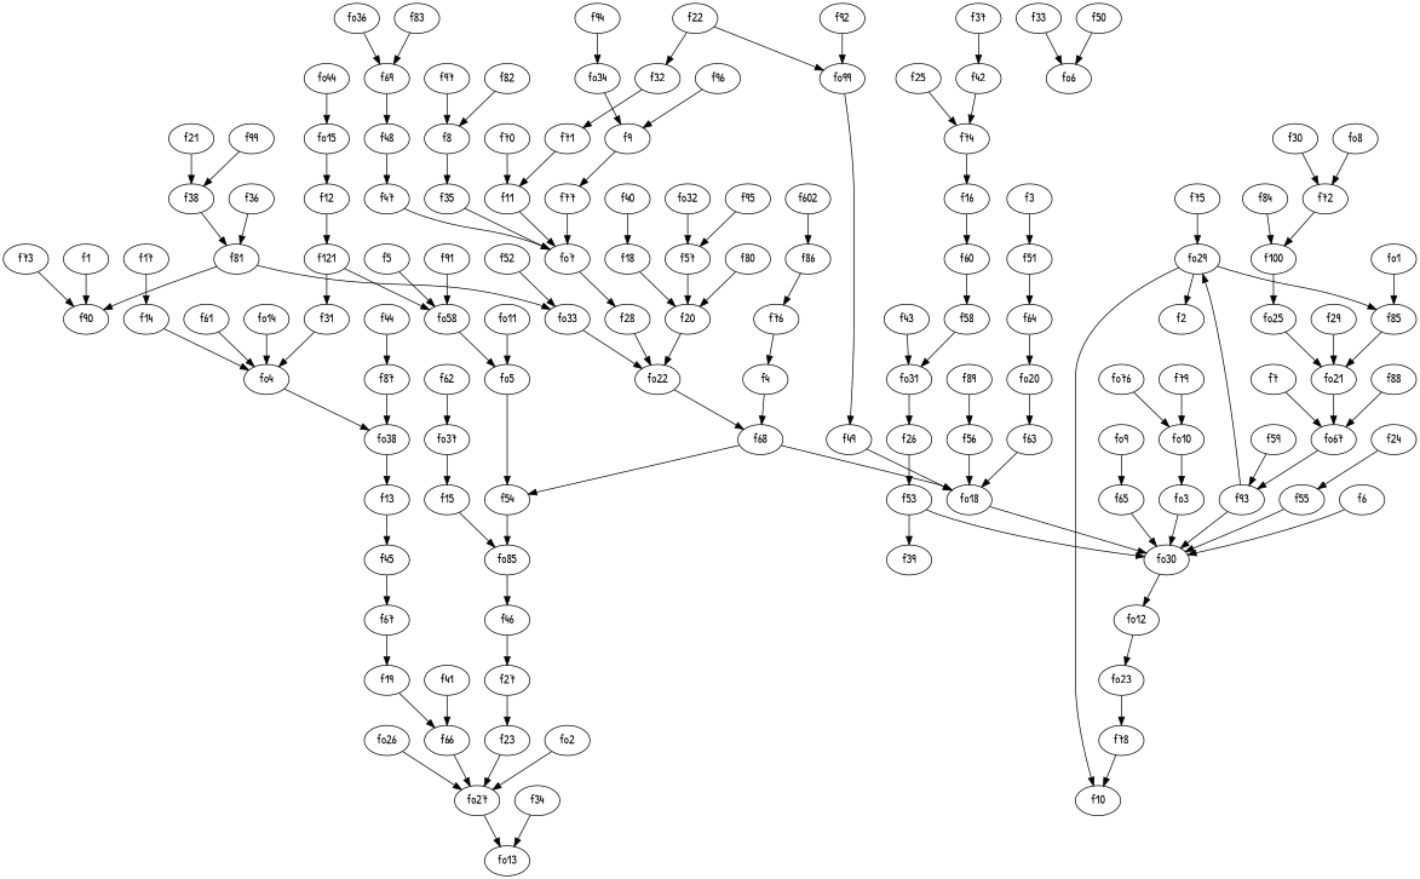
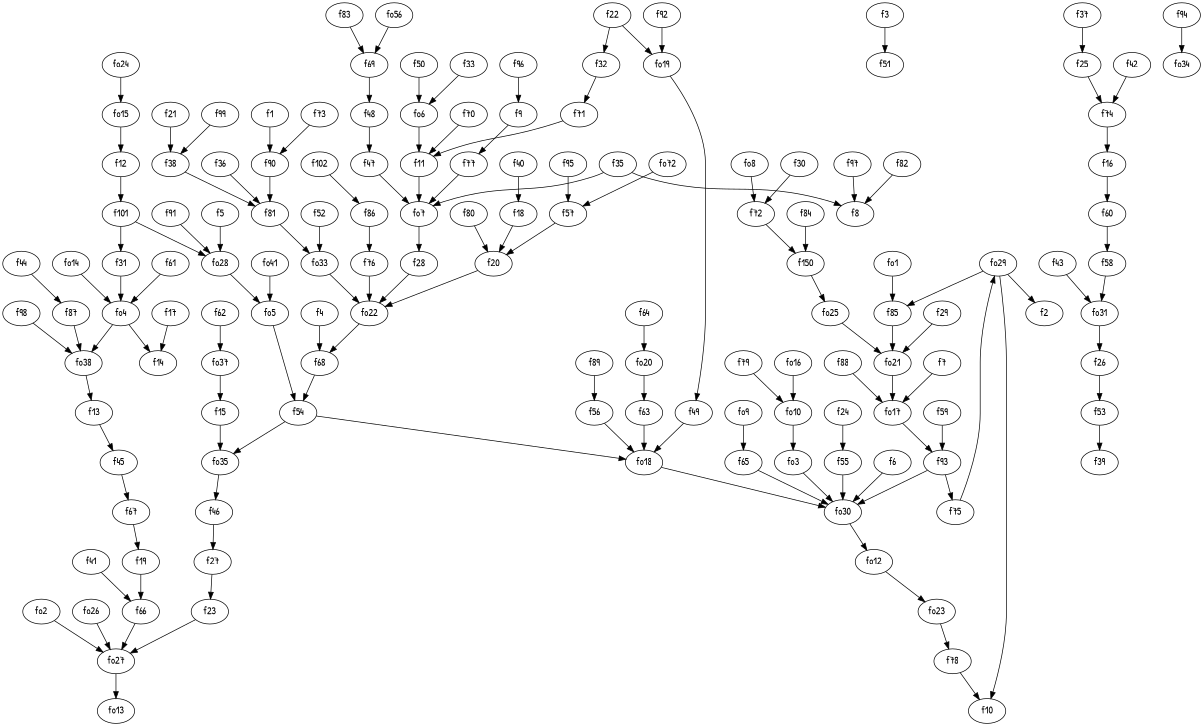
  strict digraph {
    fontname="Patrick Hand"
    node [fontname="Patrick Hand"]
    edge [fontname="Patrick Hand" weight=2]
    f1
    f90
    f81
    f85
    fo21
    f3
    f51
    f64
    f4
    f68
    f54
    f5
-   fo28 [label=fo58]
+   fo28
    fo5
    f6
    fo30
    fo12
    f7
-   fo17 [label=fo67]
+   fo17
    f93
    f8
    f35
    fo7
    f9
    f77
    f48
    f47
    f11
    f28
    f12
-   f101 [label=f121]
+   f101
    f31
    f13
    f45
    f67
    f14
    fo4
    fo38
    f15
-   fo35 [label=fo85]
+   fo35
    f46
    f16
    f60
    f58
    f17
    f18
    f20
    fo22
    f19
    f66
    fo27
    f21
    f38
    f22
    f32
-   fo19 [label=fo99]
+   fo19
    f71
    f49
    f23
    fo13
    f24
    f55
    f25
    f74
    f26
    f53
    f39
    f27
    f29
    f30
    f72
-   f100
+   f100 [label=f150]
    f33
    fo6
-   f34
    f36
    fo33
    f37
    f42
    f40
    f41
    f43
    fo31
    f44
    f87
    fo18
    f50
    fo20
    f52
    f56
    f57
    f59
    fo29
    f61
    f62
    fo37
    f63
    f65
    f69
    f70
    fo25
    f73
    f75
    f2
    f10
    f76
    f78
    f79
    fo10
    fo3
    f80
    f82
    f83
    f84
    f86
    f88
    f89
    f91
    f92
    f94
    fo34
    f95
    f96
    f97
+   f98
    f99
-   f102 [label=f602]
+   f102
    fo1
    fo2
    fo8
    fo9
-   fo11
+   fo11 [label=fo41]
    fo23
    fo14
    fo15
-   fo16 [label=fo76]
-   fo24 [label=fo44]
+   fo16
+   fo24
    fo26
-   fo32
-   fo36
+   fo32 [label=fo72]
+   fo36 [label=fo56]
    f1 -> f90
-   f81 -> f90
+   f90 -> f81
    f81 -> fo33
    f85 -> fo21
    fo21 -> fo17
    f3 -> f51
-   f51 -> f64
    f64 -> fo20
    f4 -> f68
    f68 -> f54
    f54 -> fo35
-   f68 -> fo18
+   f54 -> fo18
    f5 -> fo28
    fo28 -> fo5
    fo5 -> f54
    f6 -> fo30
    fo30 -> fo12
    fo12 -> fo23
    f7 -> fo17
    fo17 -> f93
    f93 -> fo30
-   f93 -> fo29
-   f8 -> f35
+   f93 -> f75
+   f35 -> f8
    f35 -> fo7
    fo7 -> f28
    f9 -> f77
    f77 -> fo7
    f48 -> f47
    f47 -> fo7
    f11 -> fo7
    f28 -> fo22
    f12 -> f101
    f101 -> fo28
    f101 -> f31
    f31 -> fo4
    f13 -> f45
    f45 -> f67
    f67 -> f19
-   f14 -> fo4
+   fo4 -> f14
    fo4 -> fo38
    fo38 -> f13
    f15 -> fo35
    fo35 -> f46
    f46 -> f27
    f16 -> f60
    f60 -> f58
    f58 -> fo31
    f17 -> f14
    f18 -> f20
    f20 -> fo22
    fo22 -> f68
    f19 -> f66
    f66 -> fo27
    fo27 -> fo13
    f21 -> f38
    f38 -> f81
    f22 -> f32
    f22 -> fo19
    f32 -> f71
    fo19 -> f49
    f71 -> f11
    f49 -> fo18
    f23 -> fo27
    f24 -> f55
    f55 -> fo30
    f25 -> f74
    f74 -> f16
    f26 -> f53
-   f53 -> fo30
    f53 -> f39
    f27 -> f23
    f29 -> fo21
    f30 -> f72
    f72 -> f100
    f100 -> fo25
    f33 -> fo6
-   f34 -> fo13
+   fo6 -> f11
    f36 -> f81
    fo33 -> fo22
-   f37 -> f42
+   f37 -> f25
    f42 -> f74
    f40 -> f18
    f41 -> f66
    f43 -> fo31
    fo31 -> f26
    f44 -> f87
    f87 -> fo38
    fo18 -> fo30
    f50 -> fo6
    fo20 -> f63
    f52 -> fo33
    f56 -> fo18
    f57 -> f20
    f59 -> f93
    fo29 -> f85
    fo29 -> f2
    fo29 -> f10
    f61 -> fo4
    f62 -> fo37
    fo37 -> f15
    f63 -> fo18
    f65 -> fo30
    f69 -> f48
    f70 -> f11
    fo25 -> fo21
    f73 -> f90
    f75 -> fo29
-   f76 -> f4
+   f76 -> fo22
    f78 -> f10
    f79 -> fo10
    fo10 -> fo3
    fo3 -> fo30
    f80 -> f20
    f82 -> f8
    f83 -> f69
    f84 -> f100
    f86 -> f76
    f88 -> fo17
    f89 -> f56
    f91 -> fo28
    f92 -> fo19
    f94 -> fo34
-   fo34 -> f9
    f95 -> f57
    f96 -> f9
    f97 -> f8
+   f98 -> fo38
    f99 -> f38
    f102 -> f86
    fo1 -> f85
    fo2 -> fo27
    fo8 -> f72
    fo9 -> f65
    fo11 -> fo5
    fo23 -> f78
    fo14 -> fo4
    fo15 -> f12
    fo16 -> fo10
    fo24 -> fo15
    fo26 -> fo27
    fo32 -> f57
    fo36 -> f69
  }
